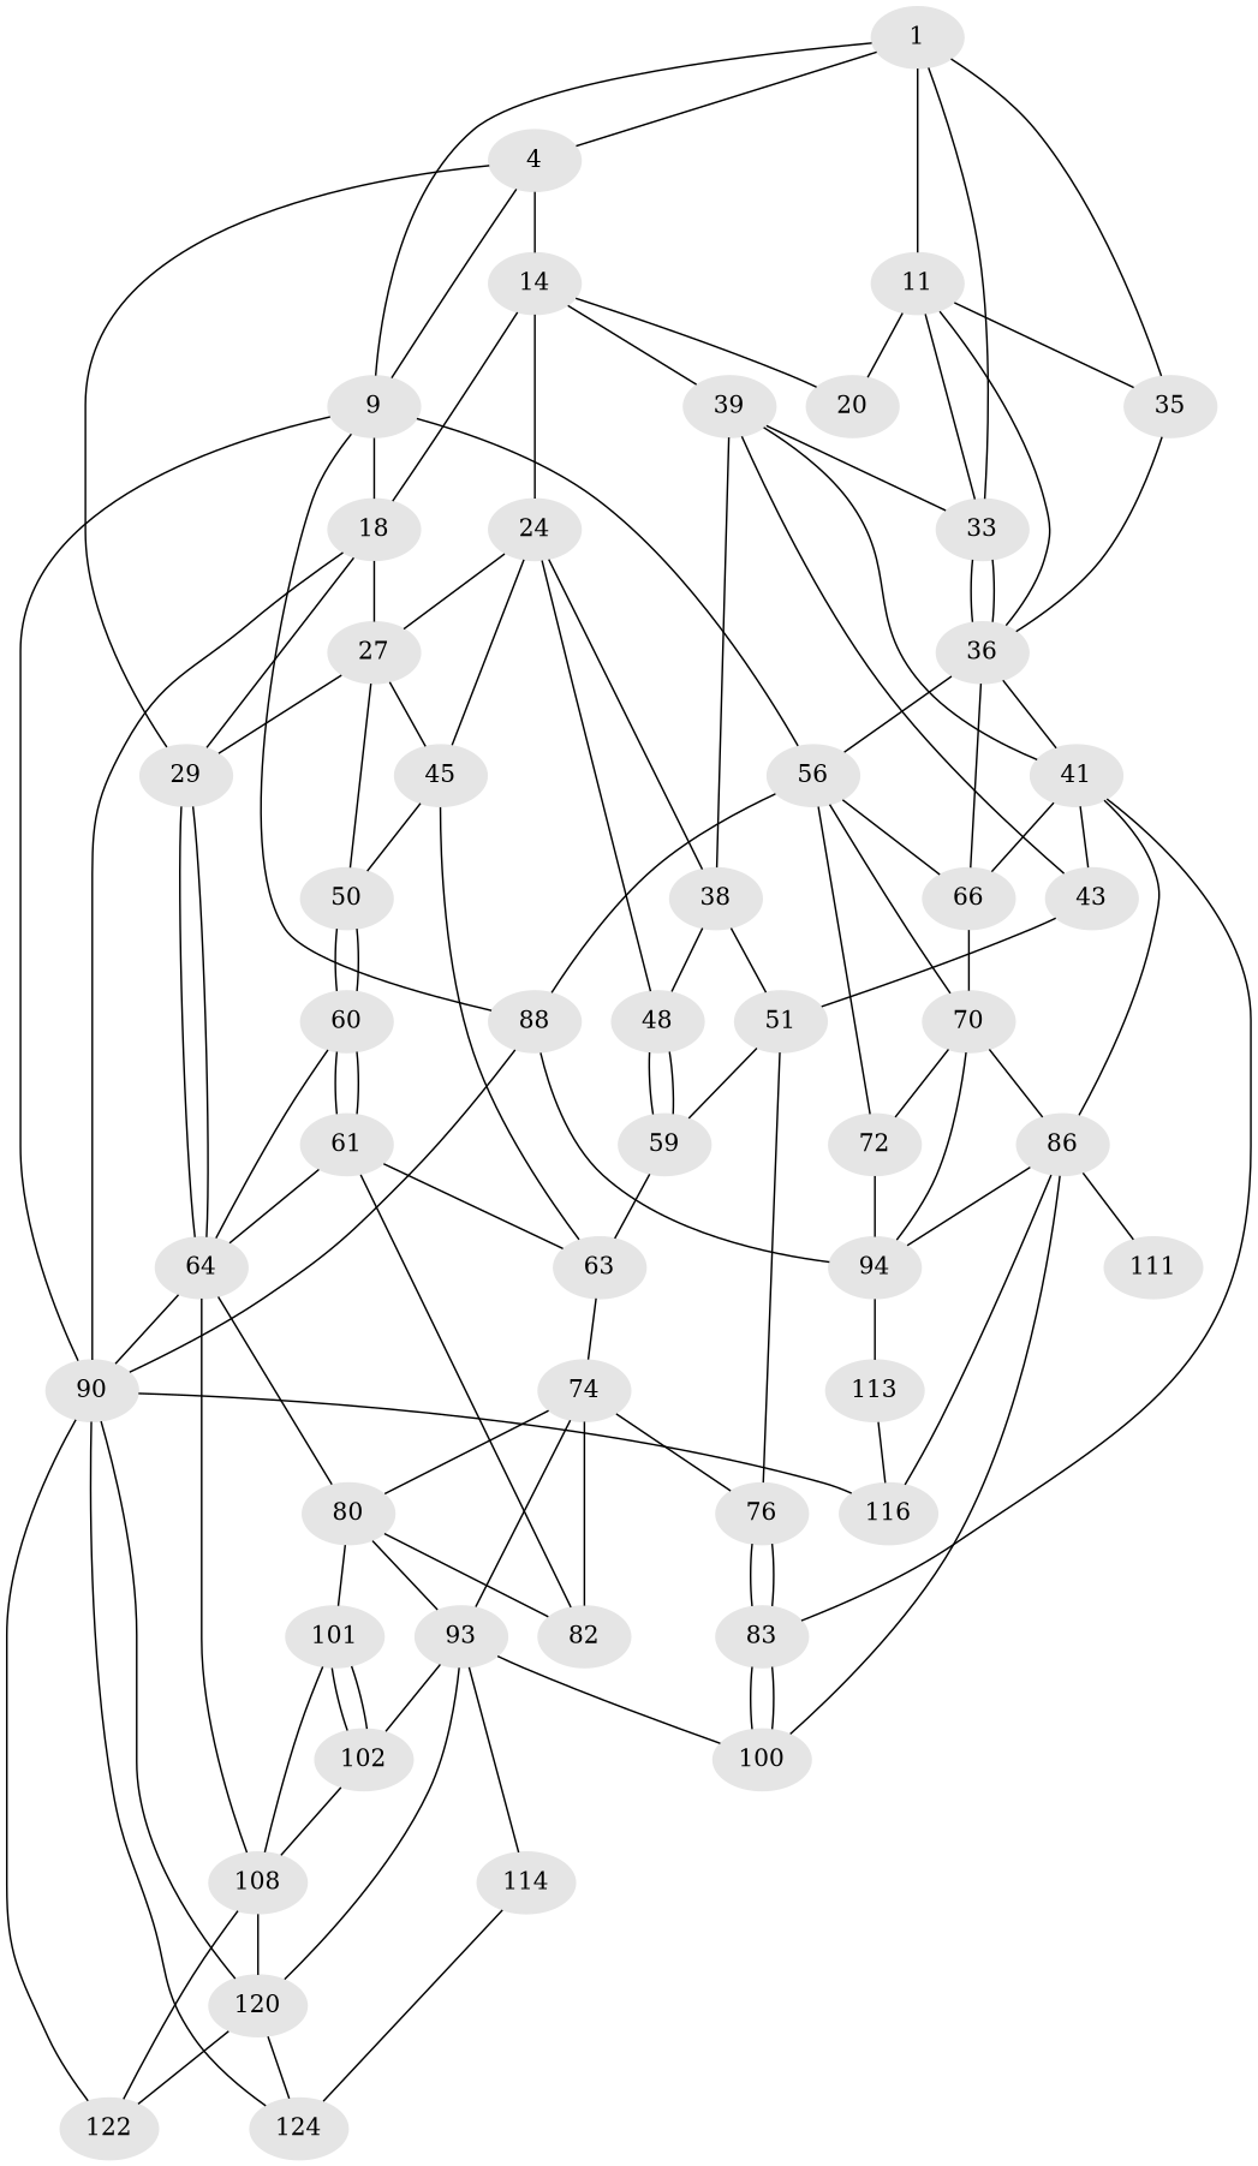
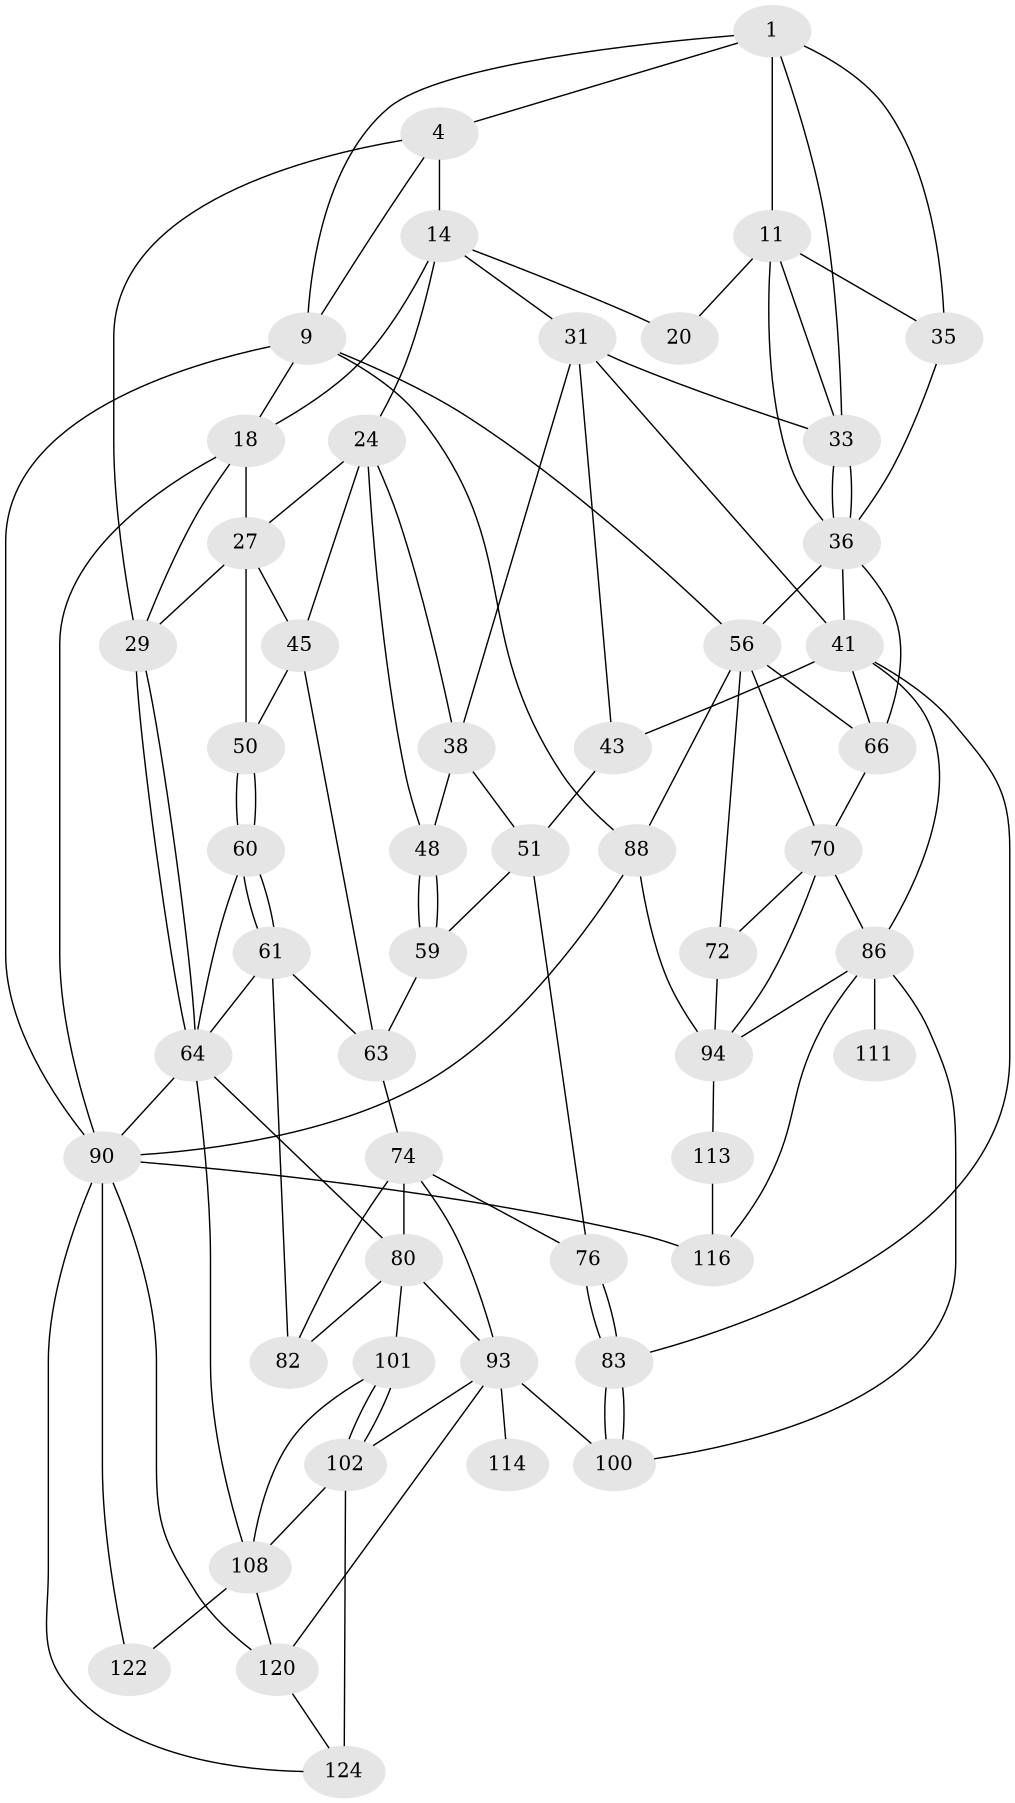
  graph {
    node [color=gray90 style=filled]
    1 [super="+7+2"]
    4 [super="+5"]
    9 [super="+10+58"]
    11 [super="+21+12"]
    35
    33
    14 [super="+22+15"]
    29
    18 [super="+19+23"]
    56 [super="+68+57"]
    88 [super="+97"]
    90 [super="+128+91+110"]
    20
    36 [super="+37"]
    24 [super="+25"]
-   31 [super="+32+40" label=39]
+   31 [super="+32+40"]
    27 [super="+30+28"]
    66 [super="+67"]
    70 [super="+71+87"]
    72
    94 [super="+95+106"]
    116
    120 [super="+121"]
    122 [super="+123"]
    124 [super="+127"]
    41 [super="+44+42"]
    38 [super="+39+49"]
    45 [super="+46"]
    48
    43
    50
    64 [super="+78"]
    51 [super="+52"]
    63 [super="+69"]
    59
    60 [super="+65"]
    80 [super="+81"]
    108 [super="+109"]
    83
    86 [super="+104"]
    76
    100
    111
    74 [super="+85+75"]
    61 [super="+62+77"]
    82
    93 [super="+98"]
    101
    113
    102
    114 [super="+115+118"]
    1 -- 4
    1 -- 9
    1 -- 11 [weight=2]
    1 -- 35
    1 -- 33
    4 -- 9
    4 -- 14 [weight=2]
    4 -- 29
    9 -- 18
    9 -- 56
    9 -- 88
    9 -- 90
    11 -- 35
    11 -- 33
    11 -- 20
    11 -- 36
    35 -- 36
    33 -- 36
    33 -- 36
    14 -- 18
    14 -- 20
    14 -- 24 [weight=2]
    14 -- 31
    29 -- 64
    29 -- 64
    18 -- 29
    18 -- 90
    18 -- 27
    56 -- 88
    56 -- 66
    56 -- 70
    56 -- 72
    88 -- 90
    88 -- 94
    90 -- 116
    90 -- 120
    90 -- 122 [weight=2]
    90 -- 124
    36 -- 56
    36 -- 66
    36 -- 41
    24 -- 27
    24 -- 38
    24 -- 45
    24 -- 48
    31 -- 33
    31 -- 41
    31 -- 38
    31 -- 43
    27 -- 29
    27 -- 45
    27 -- 50
    66 -- 70
    70 -- 72
    70 -- 94
    70 -- 86
    72 -- 94
    94 -- 113 [weight=2]
-   120 -- 122
    120 -- 124
    41 -- 66
    41 -- 43
    41 -- 83
    41 -- 86
    38 -- 48
    38 -- 51 [weight=2]
    45 -- 50
    45 -- 63
    48 -- 59
    48 -- 59
    43 -- 51
    50 -- 60
    50 -- 60
    64 -- 90
    64 -- 80
    64 -- 108
    51 -- 59
    51 -- 76
    63 -- 74
    59 -- 63
    60 -- 64
    60 -- 61
    60 -- 61
    80 -- 82
    80 -- 93
    80 -- 101
    108 -- 120
    108 -- 122
    83 -- 100
    83 -- 100
    86 -- 94
    86 -- 116
    86 -- 100
    86 -- 111 [weight=2]
    76 -- 83
    76 -- 83
    74 -- 80
    74 -- 76
    74 -- 82
    74 -- 93
    61 -- 64
    61 -- 63
    61 -- 82
    93 -- 120
    93 -- 100
    93 -- 102
    93 -- 114 [weight=2]
    101 -- 108
    101 -- 102
    101 -- 102
    113 -- 116
    102 -- 108
-   114 -- 124 [weight=2]
+   102 -- 124 [weight=2]
  }
